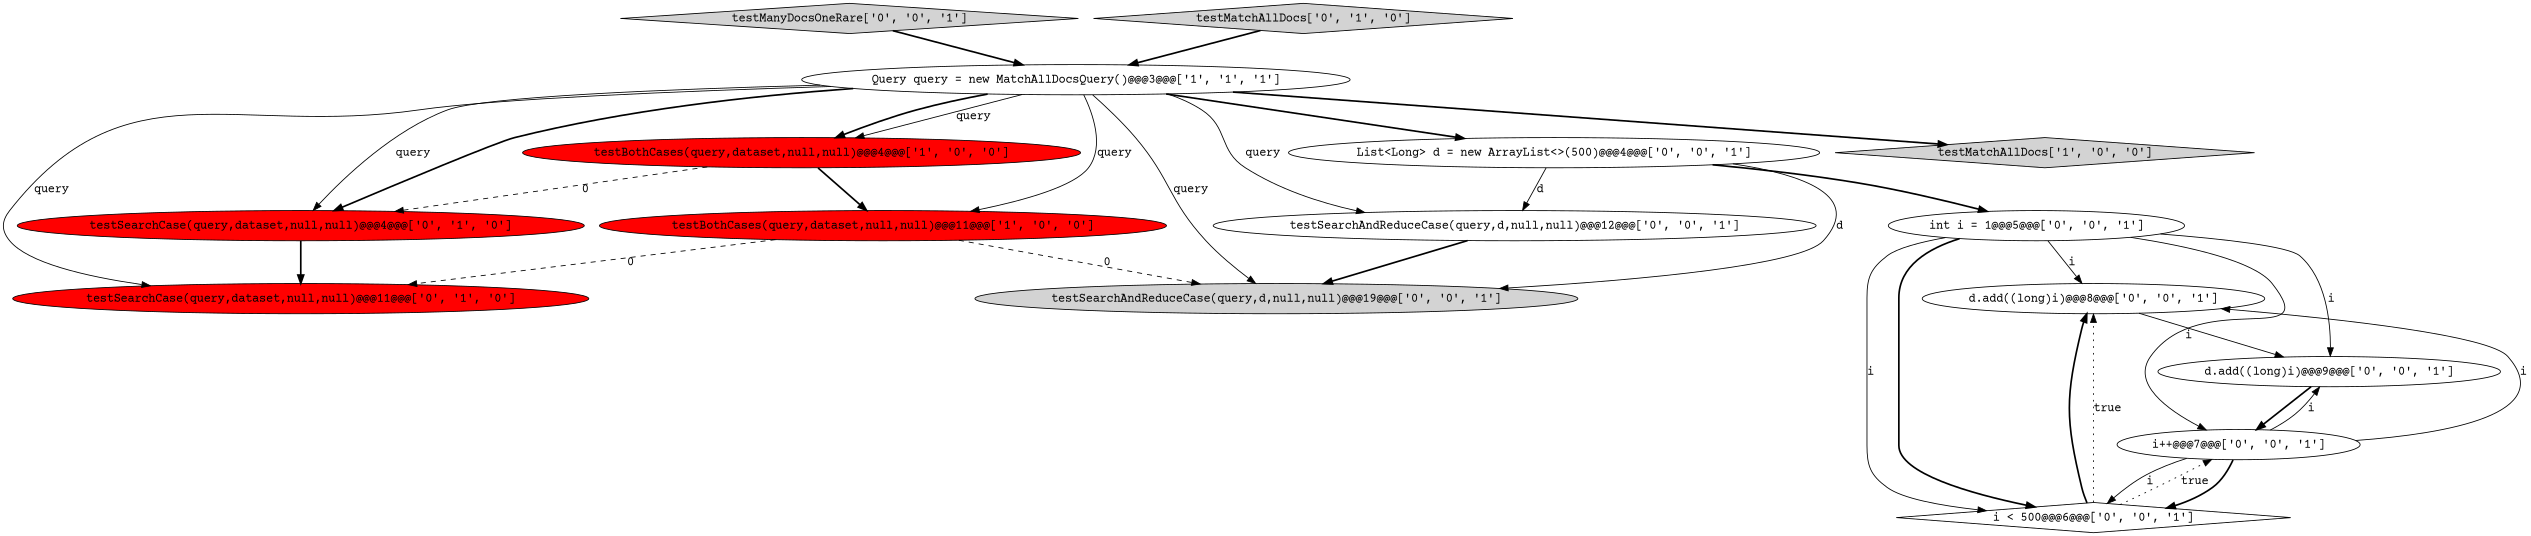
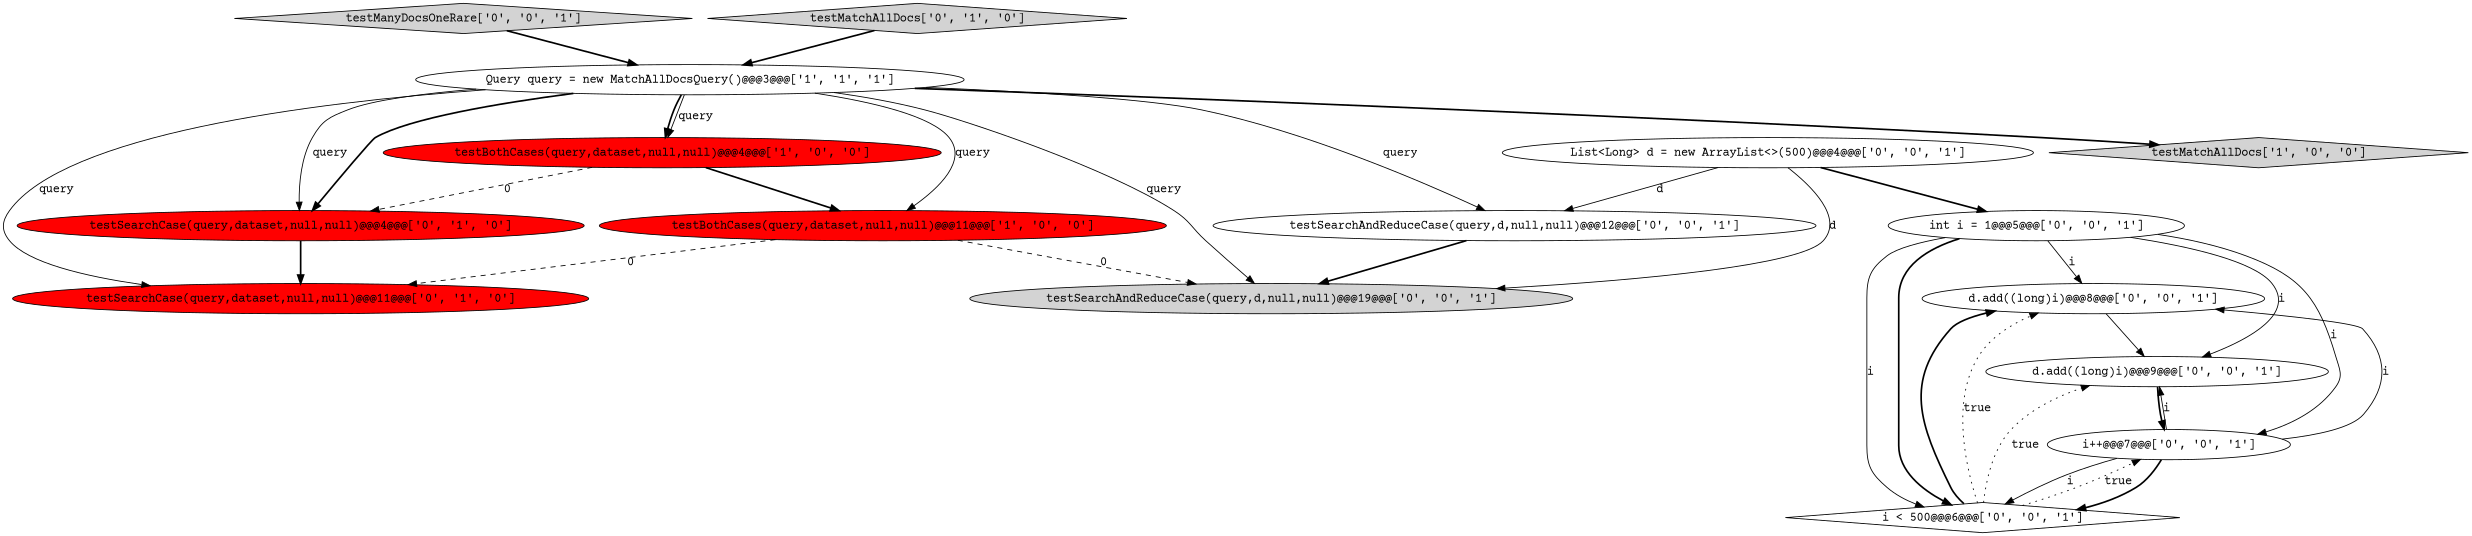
  digraph {
    fontname="Courier Prime"
    node [fillcolor=white fontname="Courier Prime" shape=ellipse style=filled]
    edge [fontname="Courier Prime" style=solid]
    n1 [fillcolor=lightgray label="testManyDocsOneRare['0', '0', '1']" shape=diamond]
    n2 [label="Query query = new MatchAllDocsQuery()@@@3@@@['1', '1', '1']"]
    n3 [fillcolor=red label="testBothCases(query,dataset,null,null)@@@4@@@['1', '0', '0']"]
    n4 [fillcolor=red label="testSearchCase(query,dataset,null,null)@@@4@@@['0', '1', '0']"]
    n5 [fillcolor=red label="testBothCases(query,dataset,null,null)@@@11@@@['1', '0', '0']"]
    n6 [fillcolor=red label="testSearchCase(query,dataset,null,null)@@@11@@@['0', '1', '0']"]
    n7 [label="testSearchAndReduceCase(query,d,null,null)@@@12@@@['0', '0', '1']"]
    n8 [label="List<Long> d = new ArrayList<>(500)@@@4@@@['0', '0', '1']"]
    n9 [fillcolor=lightgray label="testSearchAndReduceCase(query,d,null,null)@@@19@@@['0', '0', '1']"]
    n10 [fillcolor=lightgray label="testMatchAllDocs['1', '0', '0']" shape=diamond]
    n11 [label="int i = 1@@@5@@@['0', '0', '1']"]
    n12 [label="d.add((long)i)@@@8@@@['0', '0', '1']"]
    n13 [label="d.add((long)i)@@@9@@@['0', '0', '1']"]
    n14 [label="i < 500@@@6@@@['0', '0', '1']" shape=diamond]
    n15 [label="i++@@@7@@@['0', '0', '1']"]
    n16 [fillcolor=lightgray label="testMatchAllDocs['0', '1', '0']" shape=diamond]
    n1 -> n2 [style=bold]
    n2 -> n3 [style=bold]
    n2 -> n3 [label=query]
    n2 -> n4 [label=query]
    n2 -> n4 [style=bold]
    n2 -> n5 [label=query]
    n2 -> n6 [label=query]
    n2 -> n7 [label=query]
-   n2 -> n8 [style=bold]
    n2 -> n9 [label=query]
    n2 -> n10 [style=bold]
    n3 -> n4 [label=0 style=dashed]
    n3 -> n5 [style=bold]
    n4 -> n6 [style=bold]
    n5 -> n6 [label=0 style=dashed]
    n5 -> n9 [label=0 style=dashed]
    n7 -> n9 [style=bold]
    n8 -> n7 [label=d]
    n8 -> n9 [label=d]
    n8 -> n11 [style=bold]
    n11 -> n12 [label=i]
    n11 -> n13 [label=i]
    n11 -> n14 [label=i]
    n11 -> n14 [style=bold]
    n11 -> n15 [label=i]
    n12 -> n13
    n13 -> n15 [style=bold]
    n14 -> n12 [style=bold]
    n14 -> n12 [label=true style=dotted]
+   n14 -> n13 [label=true style=dotted]
    n14 -> n15 [label=true style=dotted]
    n15 -> n12 [label=i]
    n15 -> n13 [label=i]
    n15 -> n14 [label=i]
    n15 -> n14 [style=bold]
    n16 -> n2 [style=bold]
  }
